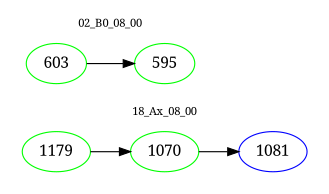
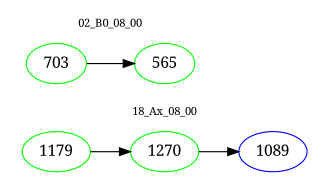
  digraph {
    fontname="Noto Serif"
    rankdir=LR
    node [color=green fontname="Noto Serif"]
    edge [color=black fontname="Noto Serif"]
    n1 [label=1179]
-   n2 [label=1070]
-   n3 [color=blue label=1081]
-   n4 [label=603]
-   n5 [label=595]
+   n2 [label=1270]
+   n3 [color=blue label=1089]
+   n4 [label=703]
+   n5 [label=565]
    subgraph cluster_1 {
      color=white
      fontsize=10
      label="18_Ax_08_00"
      n1
      n2
      n3
    }
    subgraph cluster_2 {
      color=white
      fontsize=10
      label="02_B0_08_00"
      n4
      n5
    }
    n1 -> n2
    n2 -> n3
    n4 -> n5
  }
